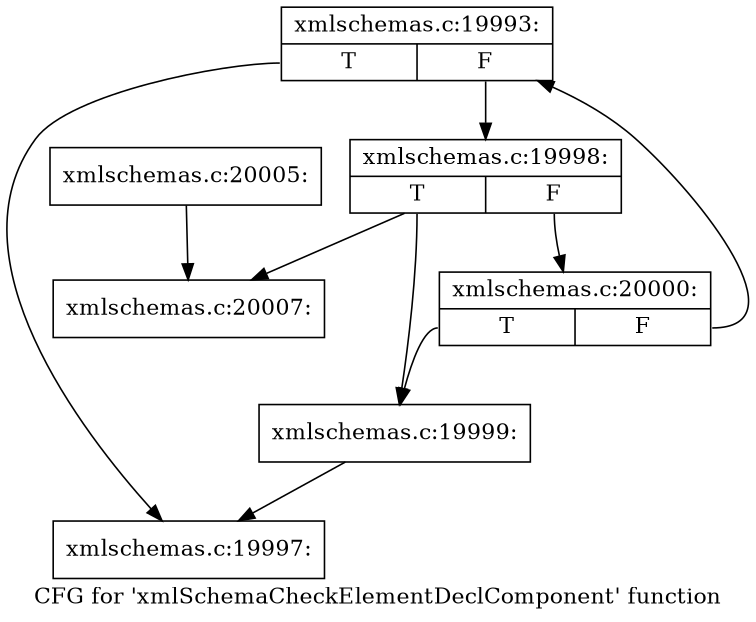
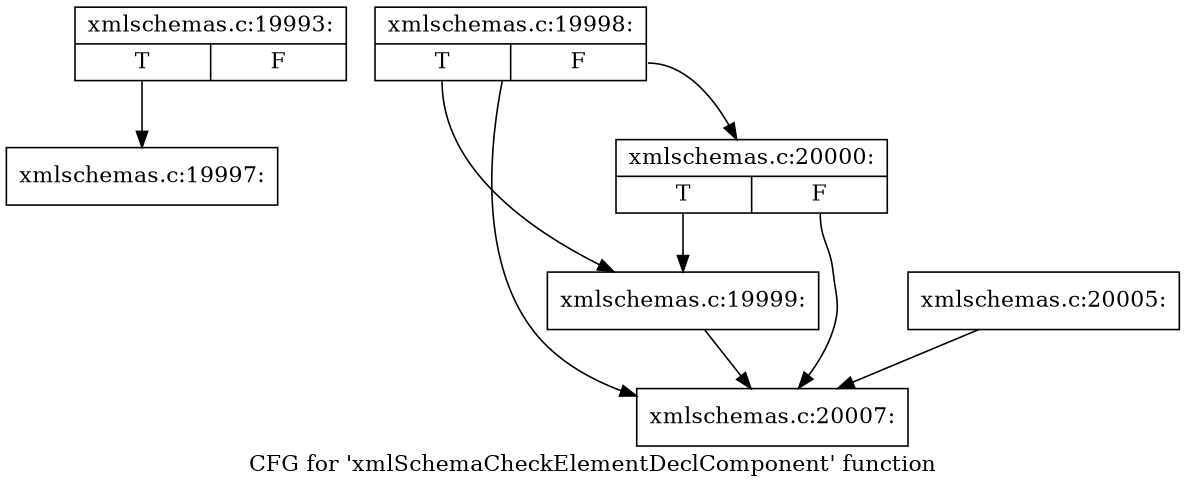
  digraph {
    label="CFG for 'xmlSchemaCheckElementDeclComponent' function"
    node [shape=record]
    n1 [label="{xmlschemas.c:19993:|{<s0>T|<s1>F}}"]
    n2 [label="{xmlschemas.c:19997:}"]
    n3 [label="{xmlschemas.c:19998:|{<s0>T|<s1>F}}"]
    n4 [label="{xmlschemas.c:20007:}"]
    n5 [label="{xmlschemas.c:19999:}"]
    n6 [label="{xmlschemas.c:20000:|{<s0>T|<s1>F}}"]
    n7 [label="{xmlschemas.c:20005:}"]
    n1 -> n2 [tailport=s0]
-   n1 -> n3 [tailport=s1]
    n3 -> n4
    n3 -> n5 [tailport=s0]
    n3 -> n6 [tailport=s1]
-   n5 -> n2
-   n6 -> n1 [tailport=s1]
+   n5 -> n4
+   n6 -> n4 [tailport=s1]
    n6 -> n5 [tailport=s0]
    n7 -> n4
  }
